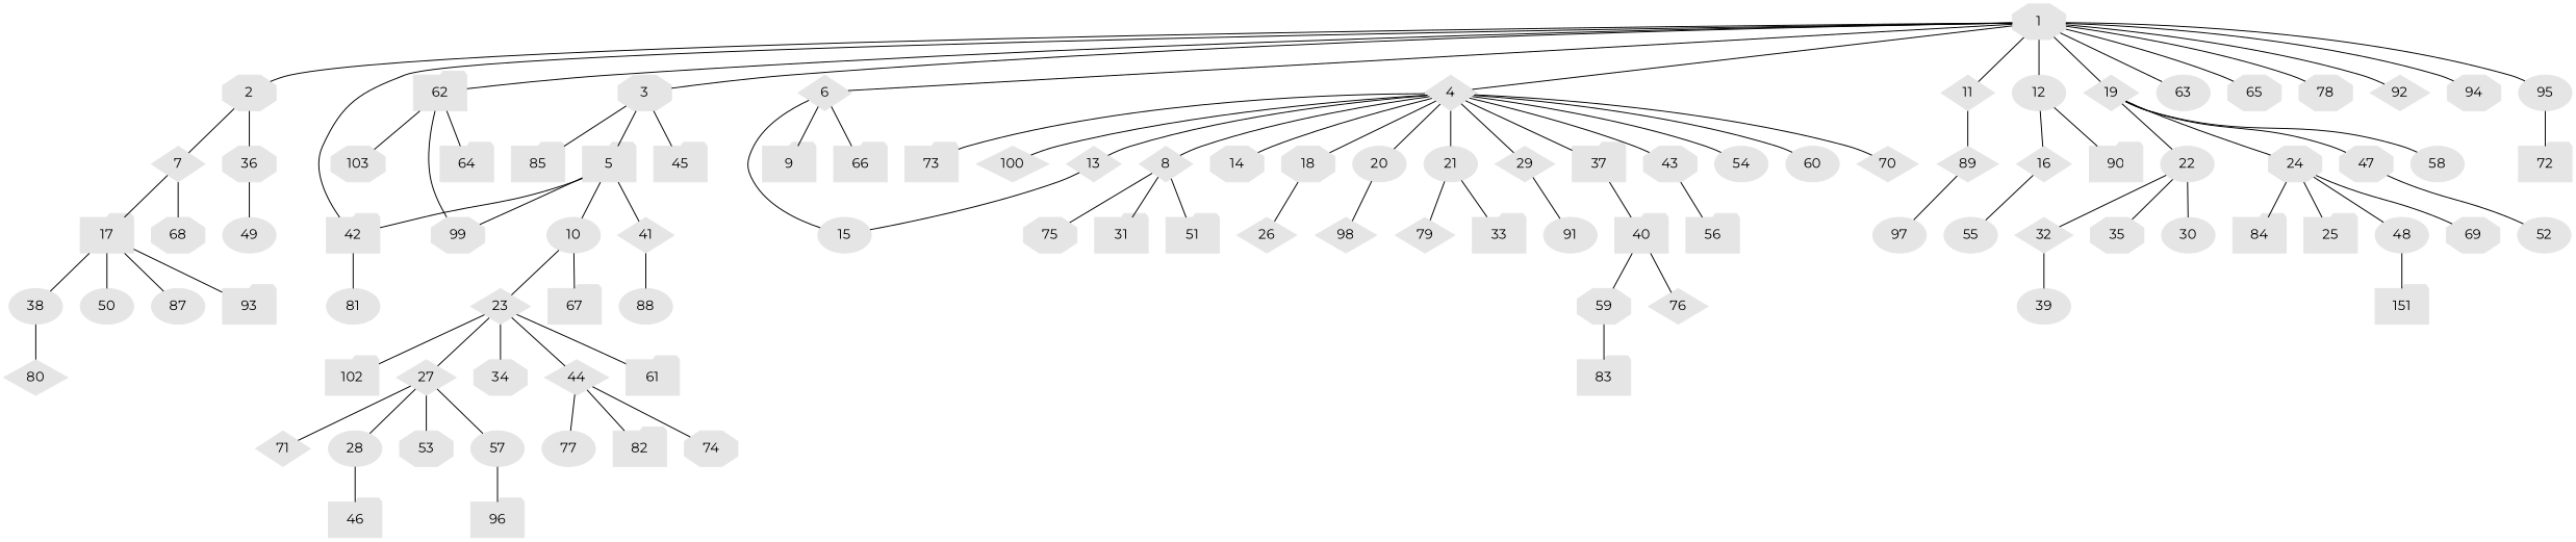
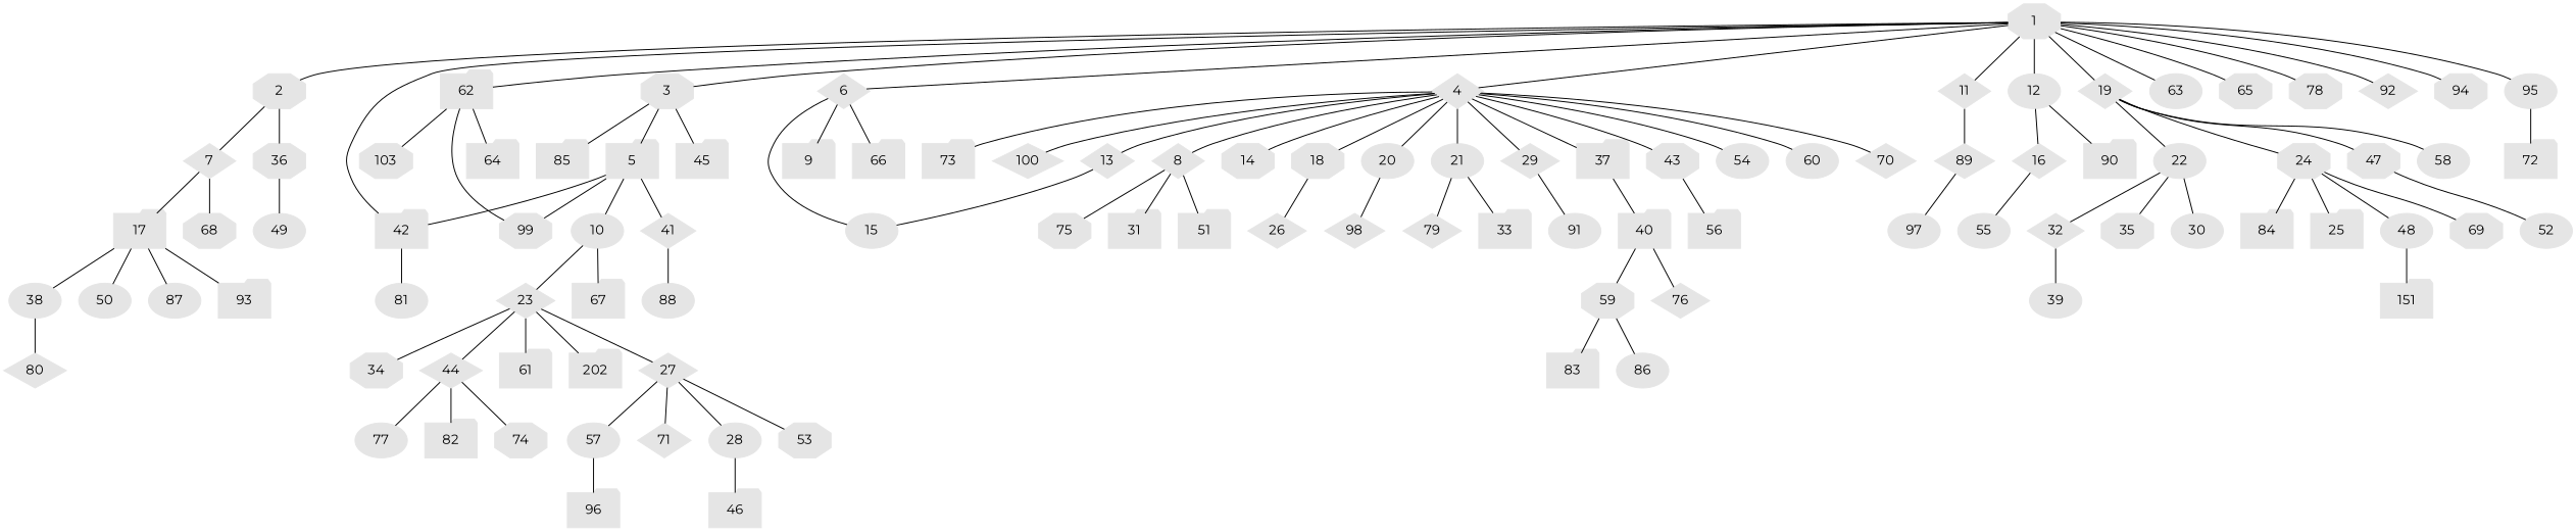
  graph {
    fontname=Montserrat
    node [color=gray90 fontname=Montserrat shape=folder style=filled]
    edge [fontname=Montserrat]
    1 [shape=octagon]
    2 [shape=octagon]
    3 [shape=octagon]
    4 [shape=diamond]
    6 [shape=diamond]
    11 [shape=diamond]
    12 [shape=ellipse]
    19 [shape=diamond]
    42
    62
    63 [shape=ellipse]
    65 [shape=octagon]
    78 [shape=octagon]
    92 [shape=diamond]
    94 [shape=octagon]
    95 [shape=ellipse]
    7 [shape=diamond]
    36 [shape=octagon]
    5
    45
    85
    8 [shape=diamond]
    13 [shape=diamond]
    14 [shape=octagon]
    18 [shape=octagon]
    20 [shape=ellipse]
    21 [shape=ellipse]
    29 [shape=diamond]
    37
    43 [shape=octagon]
    54 [shape=ellipse]
    60 [shape=ellipse]
    70 [shape=diamond]
    73
    100 [shape=diamond]
    9
    15 [shape=ellipse]
    66
    89 [shape=diamond]
    16 [shape=diamond]
    90
    22 [shape=ellipse]
    24 [shape=octagon]
    47 [shape=octagon]
    58 [shape=ellipse]
    81 [shape=ellipse]
    99 [shape=octagon]
    64
    103 [shape=octagon]
    72
    17
    68 [shape=octagon]
    49 [shape=ellipse]
    10 [shape=ellipse]
    41 [shape=diamond]
    31
    51
    75 [shape=octagon]
    26 [shape=diamond]
    98 [shape=diamond]
    33
    79 [shape=diamond]
    91 [shape=ellipse]
    40
    56
    23 [shape=diamond]
    67
    88 [shape=ellipse]
    38 [shape=ellipse]
    50 [shape=ellipse]
    87 [shape=ellipse]
    93
    27 [shape=diamond]
    34 [shape=octagon]
    44 [shape=diamond]
    61
-   102
+   102 [label=202]
    97 [shape=ellipse]
    55 [shape=ellipse]
    80 [shape=diamond]
    30 [shape=ellipse]
    32 [shape=diamond]
    35 [shape=octagon]
    25
    48 [shape=ellipse]
    69 [shape=octagon]
    84
    52 [shape=ellipse]
    39 [shape=ellipse]
    28 [shape=ellipse]
    53 [shape=octagon]
    57 [shape=ellipse]
    71 [shape=diamond]
    74 [shape=octagon]
    77 [shape=ellipse]
    82
    n97 [label=151]
    46
    96
    59 [shape=octagon]
    76 [shape=diamond]
    83
+   86 [shape=ellipse]
    1 -- 2
    1 -- 3
    1 -- 4
    1 -- 6
    1 -- 11
    1 -- 12
    1 -- 19
    1 -- 42
    1 -- 62
    1 -- 63
    1 -- 65
    1 -- 78
    1 -- 92
    1 -- 94
    1 -- 95
    2 -- 7
    2 -- 36
    3 -- 5
    3 -- 45
    3 -- 85
    4 -- 8
    4 -- 13
    4 -- 14
    4 -- 18
    4 -- 20
    4 -- 21
    4 -- 29
    4 -- 37
    4 -- 43
    4 -- 54
    4 -- 60
    4 -- 70
    4 -- 73
    4 -- 100
    6 -- 9
    6 -- 15
    6 -- 66
    11 -- 89
    12 -- 16
    12 -- 90
    19 -- 22
    19 -- 24
    19 -- 47
    19 -- 58
    42 -- 81
    62 -- 99
    62 -- 64
    62 -- 103
    95 -- 72
    7 -- 17
    7 -- 68
    36 -- 49
    5 -- 42
    5 -- 99
    5 -- 10
    5 -- 41
    8 -- 31
    8 -- 51
    8 -- 75
    13 -- 15
    18 -- 26
    20 -- 98
    21 -- 33
    21 -- 79
    29 -- 91
    37 -- 40
    43 -- 56
    89 -- 97
    16 -- 55
    22 -- 30
    22 -- 32
    22 -- 35
    24 -- 25
    24 -- 48
    24 -- 69
    24 -- 84
    47 -- 52
    17 -- 38
    17 -- 50
    17 -- 87
    17 -- 93
    10 -- 23
    10 -- 67
    41 -- 88
    40 -- 59
    40 -- 76
    23 -- 27
    23 -- 34
    23 -- 44
    23 -- 61
    23 -- 102
    38 -- 80
    27 -- 28
    27 -- 53
    27 -- 57
    27 -- 71
    44 -- 74
    44 -- 77
    44 -- 82
    32 -- 39
    48 -- n97
    28 -- 46
    57 -- 96
    59 -- 83
+   59 -- 86
  }
